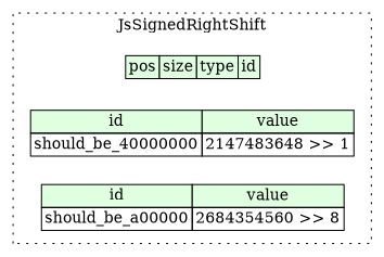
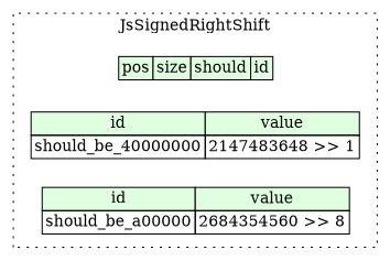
  digraph {
    rankdir=LR
    node [shape=plaintext]
-   n1 [label=<<TABLE BORDER="0" CELLBORDER="1" CELLSPACING="0"> 			<TR><TD BGCOLOR="#E0FFE0">pos</TD><TD BGCOLOR="#E0FFE0">size</TD><TD BGCOLOR="#E0FFE0">type</TD><TD BGCOLOR="#E0FFE0">id</TD></TR> 		</TABLE>>]
+   n1 [label=<<TABLE BORDER="0" CELLBORDER="1" CELLSPACING="0"> 			<TR><TD BGCOLOR="#E0FFE0">pos</TD><TD BGCOLOR="#E0FFE0">size</TD><TD BGCOLOR="#E0FFE0">should</TD><TD BGCOLOR="#E0FFE0">id</TD></TR> 		</TABLE>>]
    n2 [label=<<TABLE BORDER="0" CELLBORDER="1" CELLSPACING="0"> 			<TR><TD BGCOLOR="#E0FFE0">id</TD><TD BGCOLOR="#E0FFE0">value</TD></TR> 			<TR><TD>should_be_40000000</TD><TD>2147483648 &gt;&gt; 1</TD></TR> 		</TABLE>>]
    n3 [label=<<TABLE BORDER="0" CELLBORDER="1" CELLSPACING="0"> 			<TR><TD BGCOLOR="#E0FFE0">id</TD><TD BGCOLOR="#E0FFE0">value</TD></TR> 			<TR><TD>should_be_a00000</TD><TD>2684354560 &gt;&gt; 8</TD></TR> 		</TABLE>>]
    subgraph cluster_1 {
      label=JsSignedRightShift
      style=dotted
      n1
      n2
      n3
    }
  }
